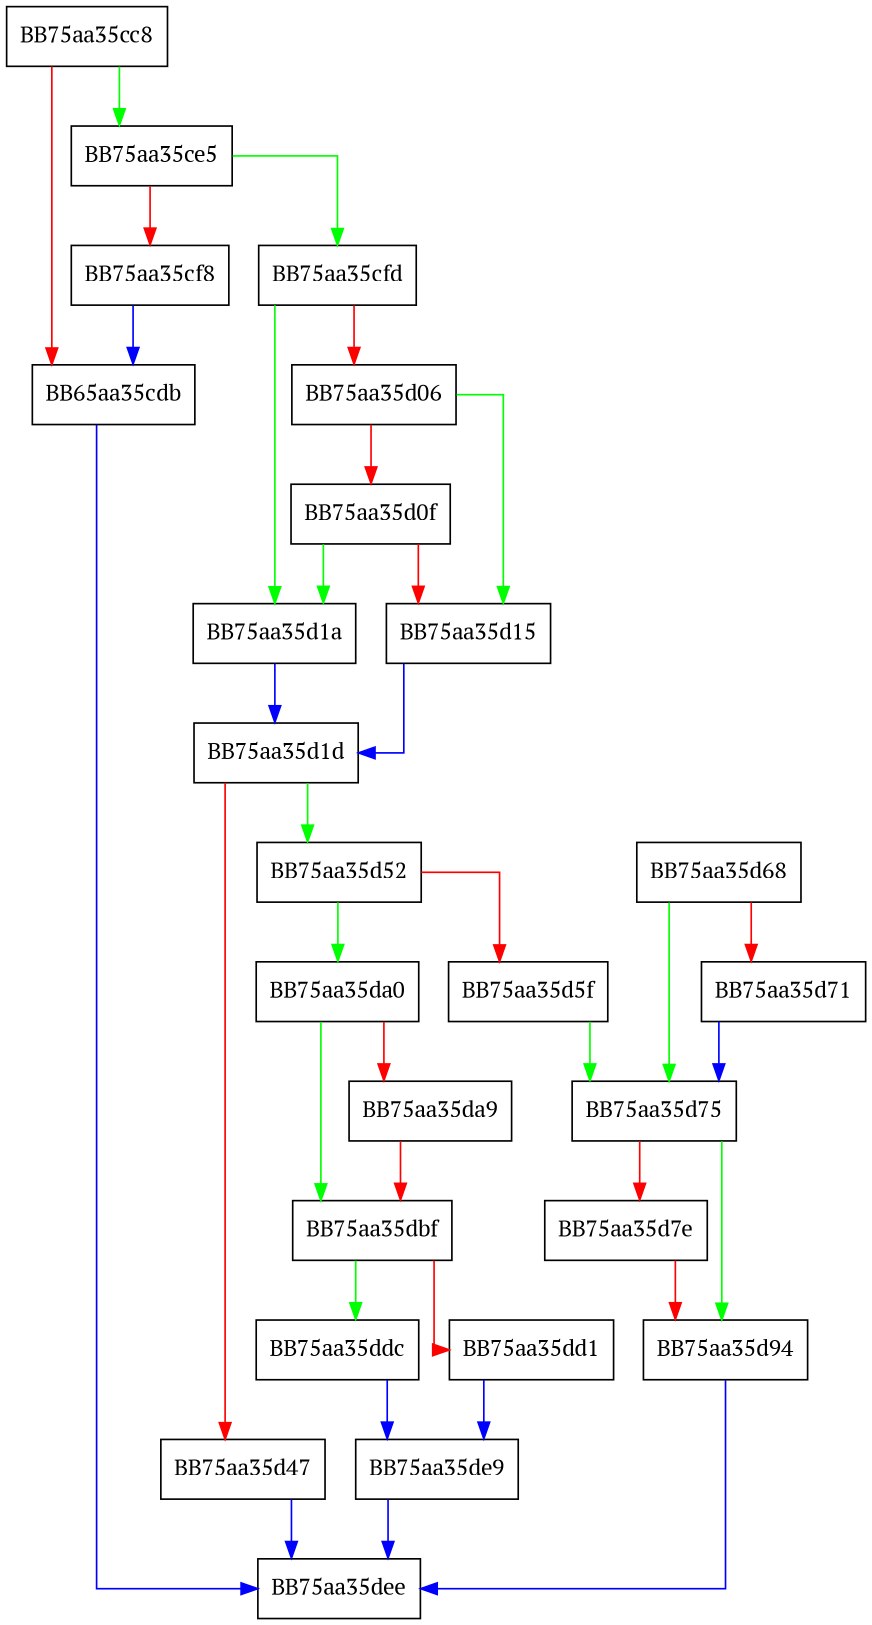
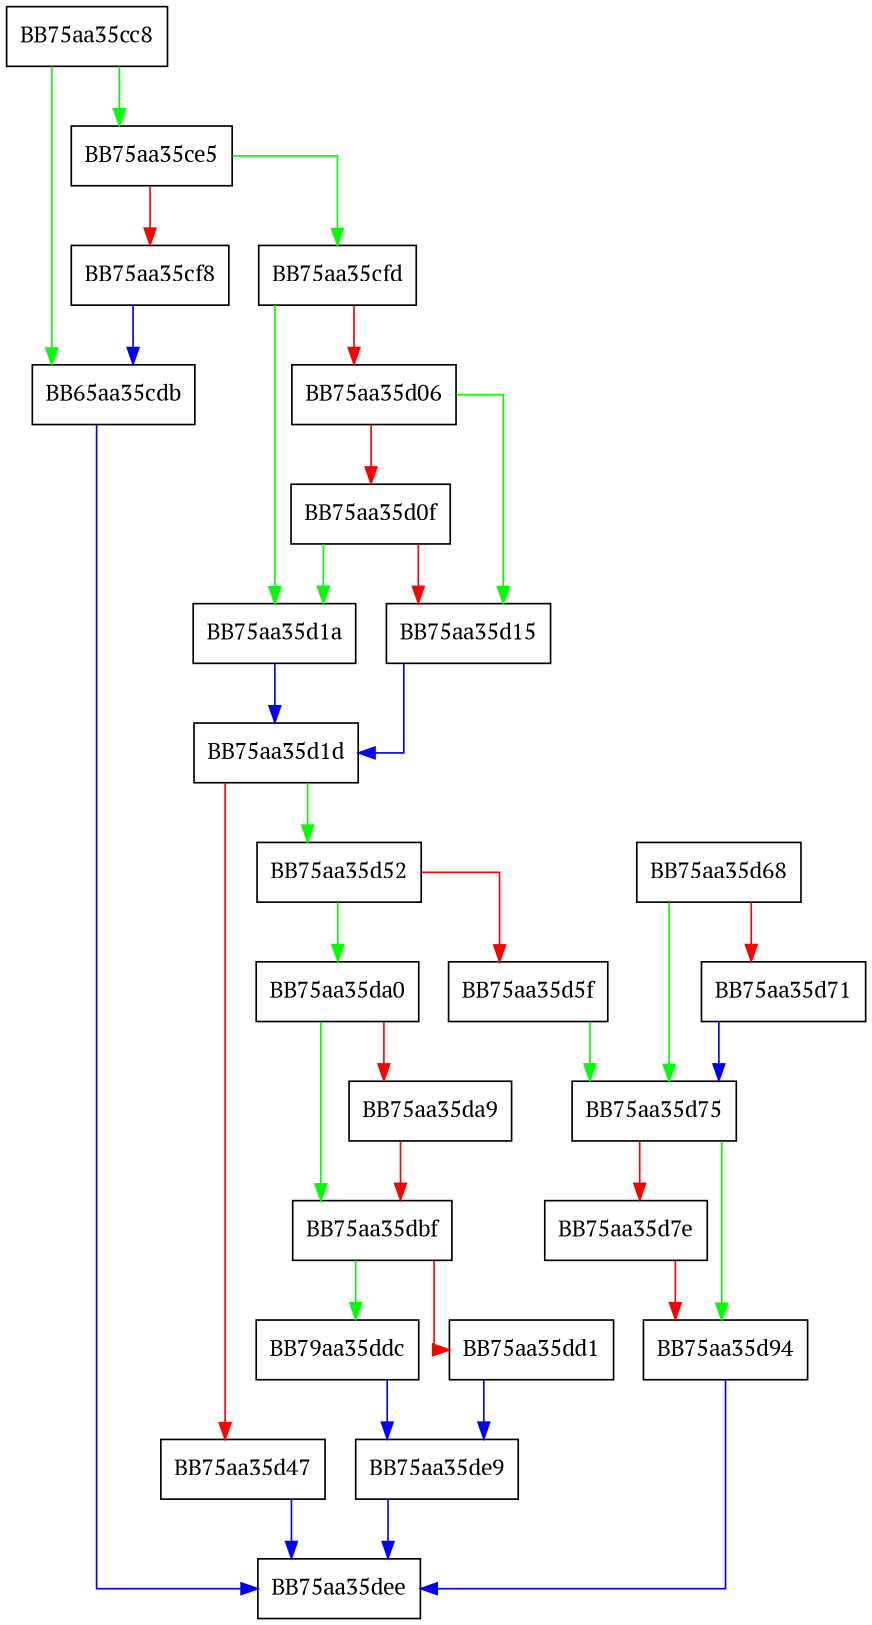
  digraph {
    fontname="PT Serif"
    splines=ortho
    node [fontname="PT Serif" shape=box]
    edge [color=red fontname="PT Serif"]
    BB75aa35cc8
    BB75aa35ce5
    n3 [label=BB65aa35cdb]
    BB75aa35cfd
    BB75aa35cf8
    BB75aa35dee
    BB75aa35d1a
    BB75aa35d06
    BB75aa35d1d
    BB75aa35d15
    BB75aa35d0f
    BB75aa35d52
    BB75aa35d47
    BB75aa35da0
    BB75aa35d5f
    BB75aa35dbf
    BB75aa35da9
    BB75aa35d75
-   BB75aa35ddc
+   BB75aa35ddc [label=BB79aa35ddc]
    BB75aa35dd1
    BB75aa35d94
    BB75aa35d7e
    BB75aa35d68
    BB75aa35d71
    BB75aa35de9
    BB75aa35cc8 -> BB75aa35ce5 [color=green]
-   BB75aa35cc8 -> n3
+   BB75aa35cc8 -> n3 [color=green]
    BB75aa35ce5 -> BB75aa35cfd [color=green]
    BB75aa35ce5 -> BB75aa35cf8
    n3 -> BB75aa35dee [color=blue]
    BB75aa35cfd -> BB75aa35d1a [color=green]
    BB75aa35cfd -> BB75aa35d06
    BB75aa35cf8 -> n3 [color=blue]
    BB75aa35d1a -> BB75aa35d1d [color=blue]
    BB75aa35d06 -> BB75aa35d15 [color=green]
    BB75aa35d06 -> BB75aa35d0f
    BB75aa35d1d -> BB75aa35d52 [color=green]
    BB75aa35d1d -> BB75aa35d47
    BB75aa35d15 -> BB75aa35d1d [color=blue]
    BB75aa35d0f -> BB75aa35d1a [color=green]
    BB75aa35d0f -> BB75aa35d15
    BB75aa35d52 -> BB75aa35da0 [color=green]
    BB75aa35d52 -> BB75aa35d5f
    BB75aa35d47 -> BB75aa35dee [color=blue]
    BB75aa35da0 -> BB75aa35dbf [color=green]
    BB75aa35da0 -> BB75aa35da9
    BB75aa35d5f -> BB75aa35d75 [color=green]
    BB75aa35dbf -> BB75aa35ddc [color=green]
    BB75aa35dbf -> BB75aa35dd1
    BB75aa35da9 -> BB75aa35dbf
    BB75aa35d75 -> BB75aa35d94 [color=green]
    BB75aa35d75 -> BB75aa35d7e
    BB75aa35ddc -> BB75aa35de9 [color=blue]
    BB75aa35dd1 -> BB75aa35de9 [color=blue]
    BB75aa35d94 -> BB75aa35dee [color=blue]
    BB75aa35d7e -> BB75aa35d94
    BB75aa35d68 -> BB75aa35d75 [color=green]
    BB75aa35d68 -> BB75aa35d71
    BB75aa35d71 -> BB75aa35d75 [color=blue]
    BB75aa35de9 -> BB75aa35dee [color=blue]
  }
